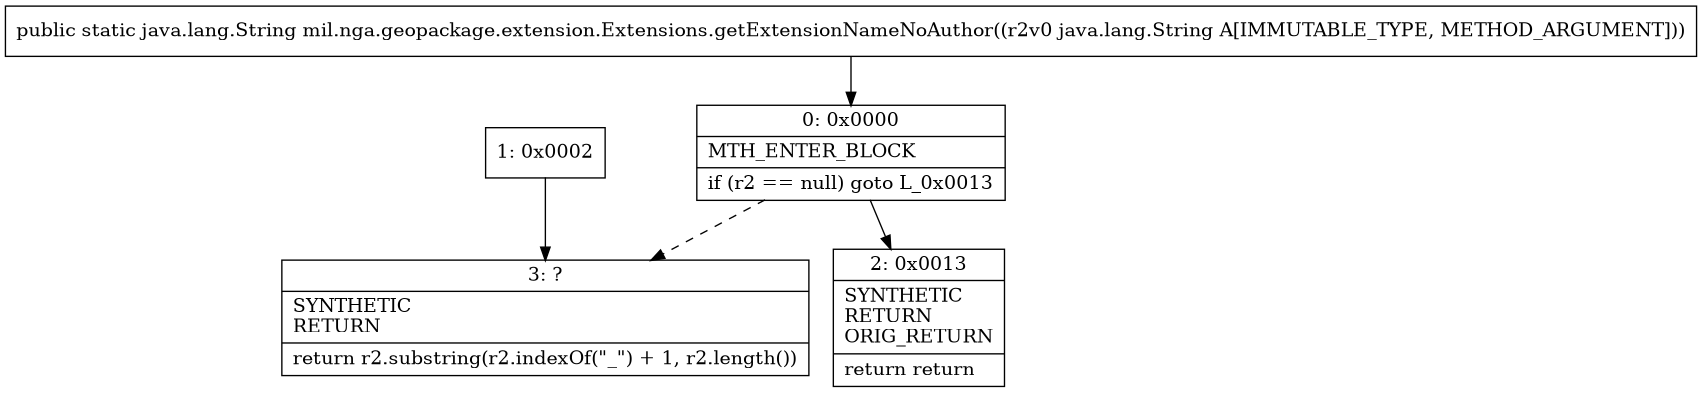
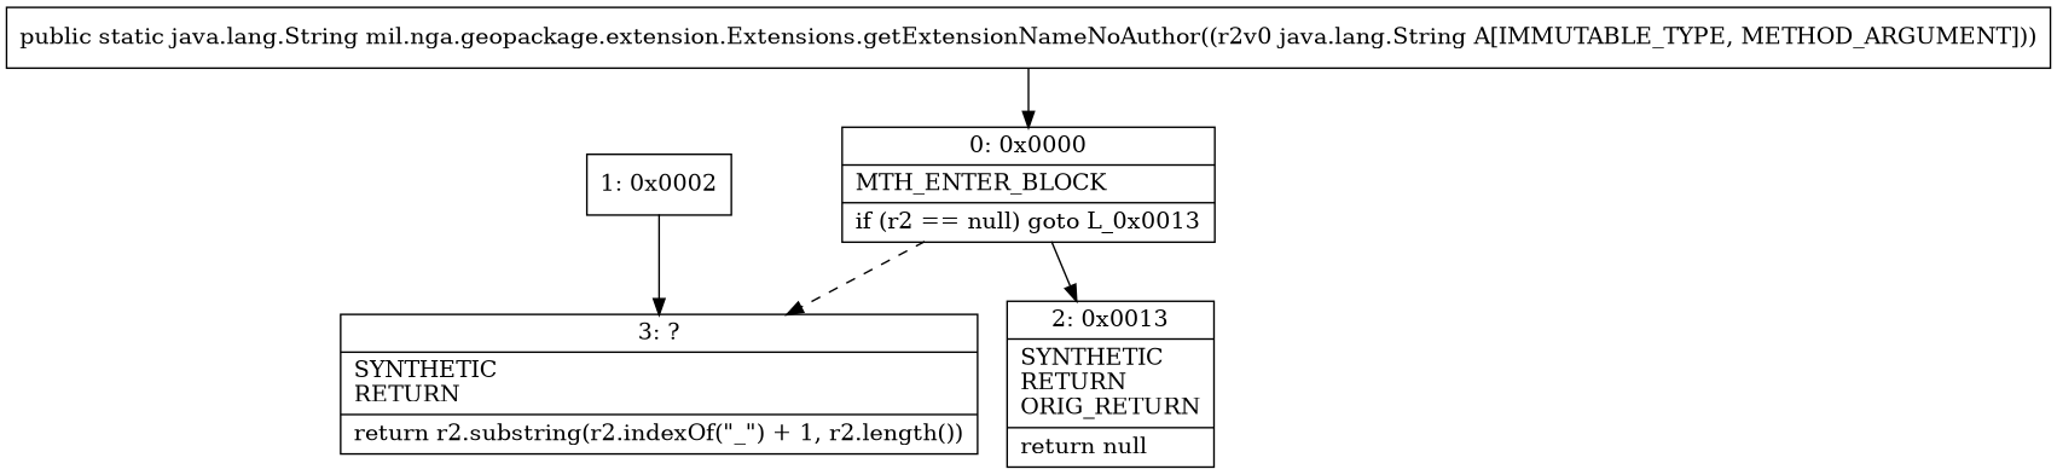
  digraph {
    node [shape=record]
    n1 [label="{0\:\ 0x0000|MTH_ENTER_BLOCK\l|if (r2 == null) goto L_0x0013\l}"]
-   n2 [label="{2\:\ 0x0013|SYNTHETIC\lRETURN\lORIG_RETURN\l|return return\l}"]
+   n2 [label="{2\:\ 0x0013|SYNTHETIC\lRETURN\lORIG_RETURN\l|return null\l}"]
    n3 [label="{3\:\ ?|SYNTHETIC\lRETURN\l|return r2.substring(r2.indexOf(\"_\") + 1, r2.length())\l}"]
    n4 [label="{1\:\ 0x0002}"]
    n5 [label="{public static java.lang.String mil.nga.geopackage.extension.Extensions.getExtensionNameNoAuthor((r2v0 java.lang.String A[IMMUTABLE_TYPE, METHOD_ARGUMENT])) }"]
    n1 -> n2
    n1 -> n3 [style=dashed]
    n4 -> n3
    n5 -> n1
  }
